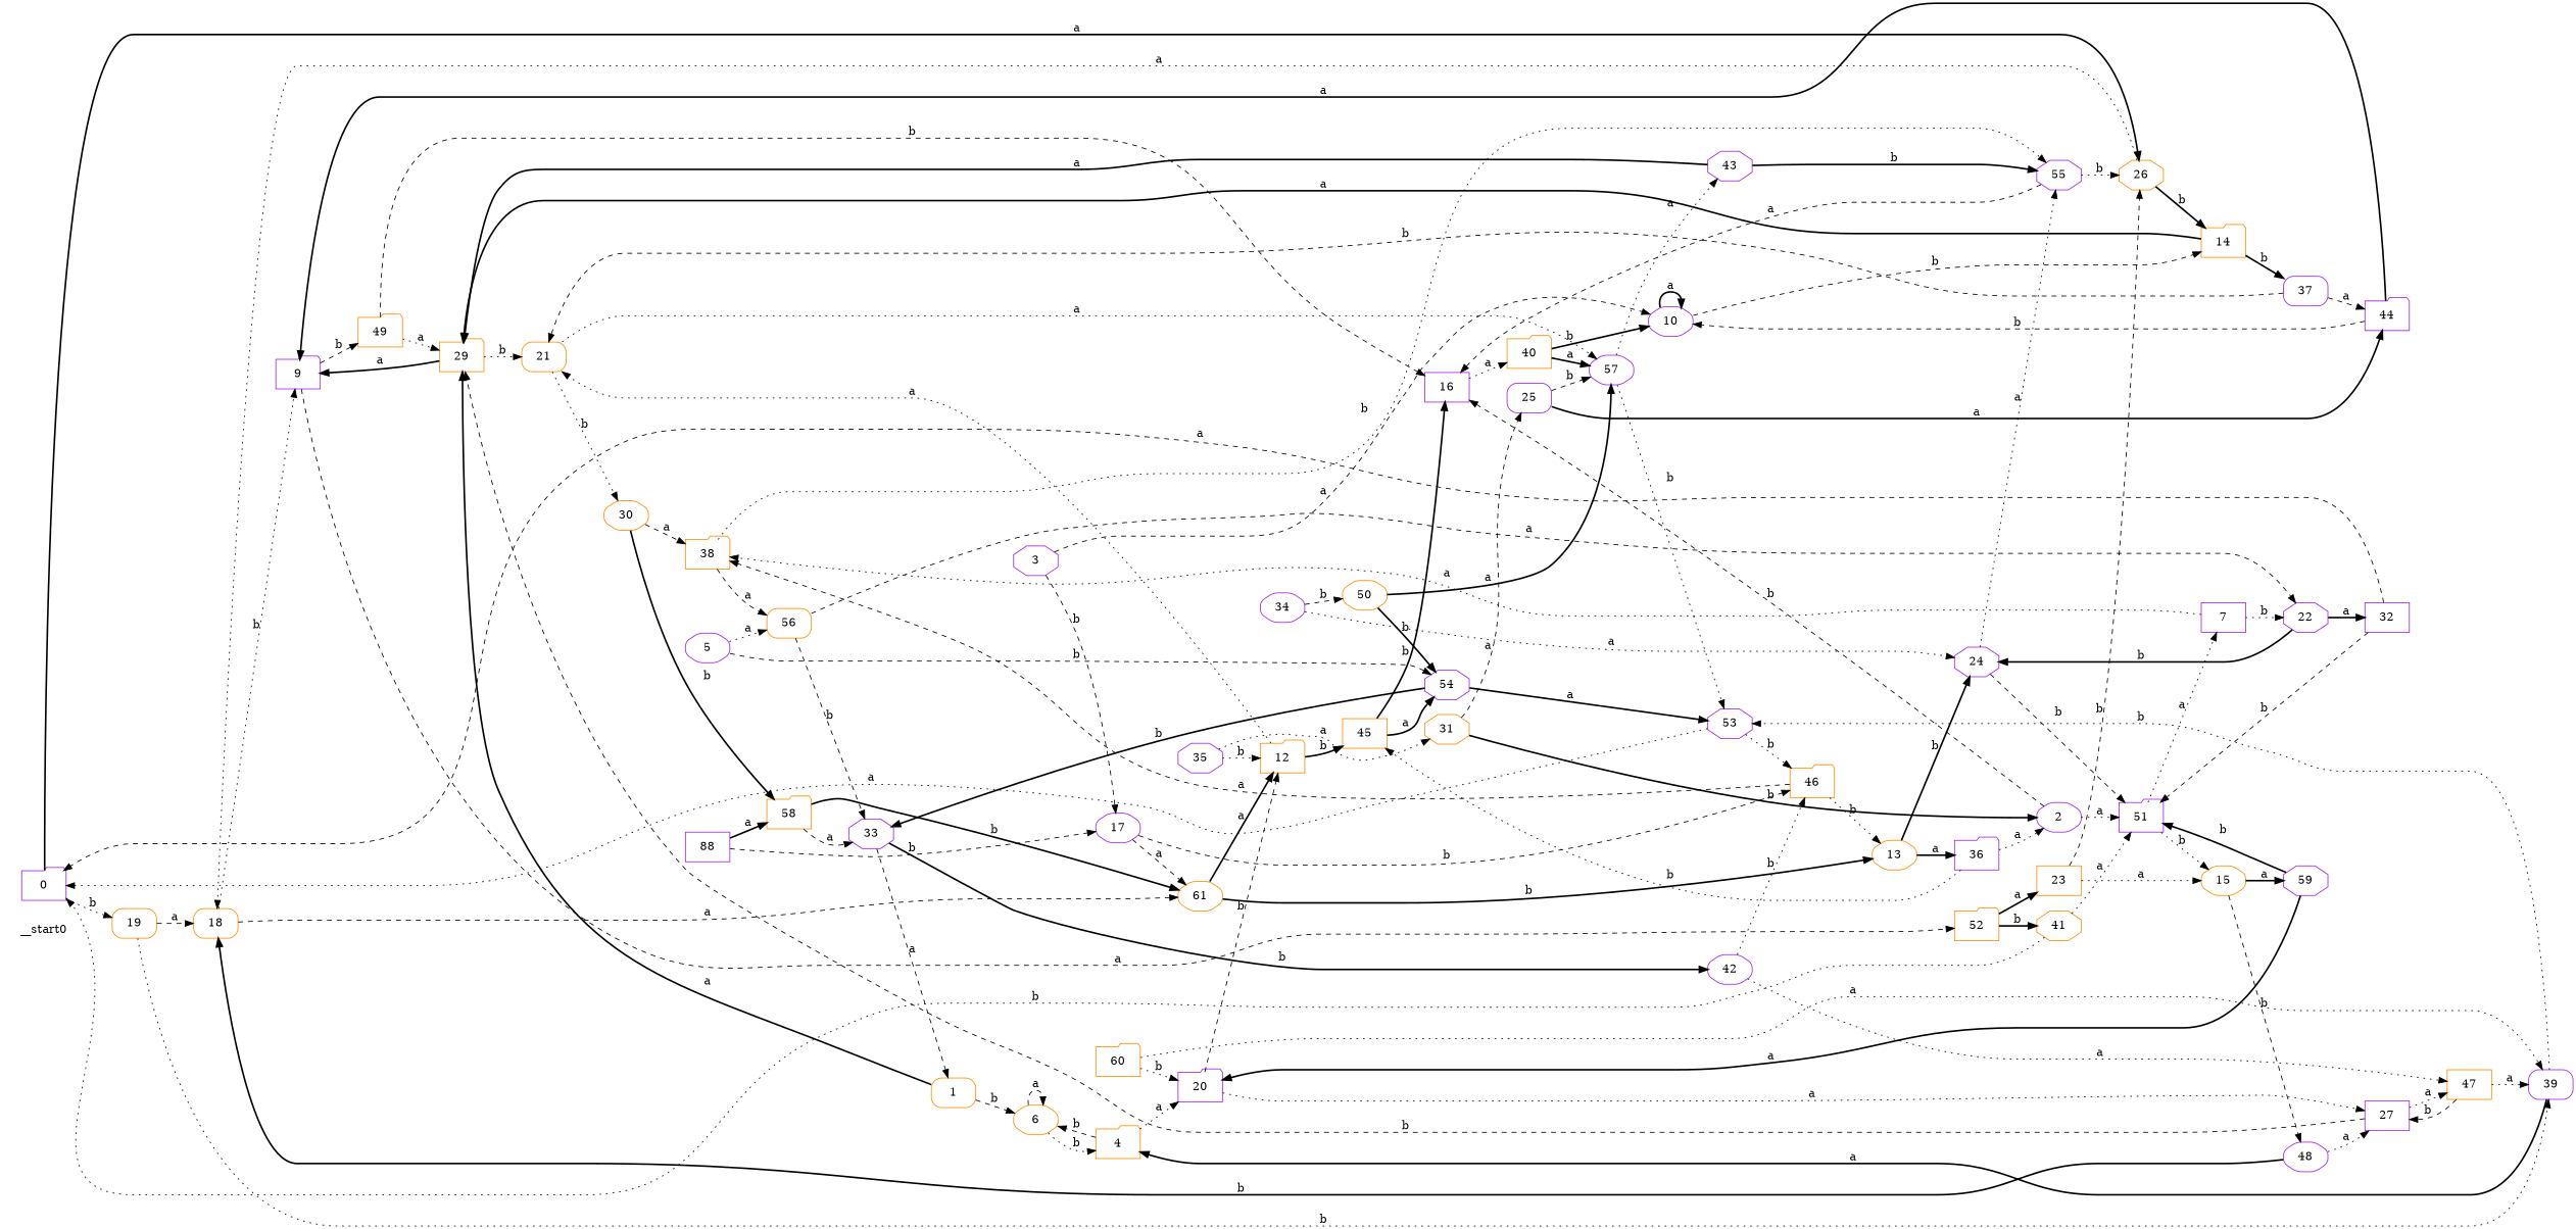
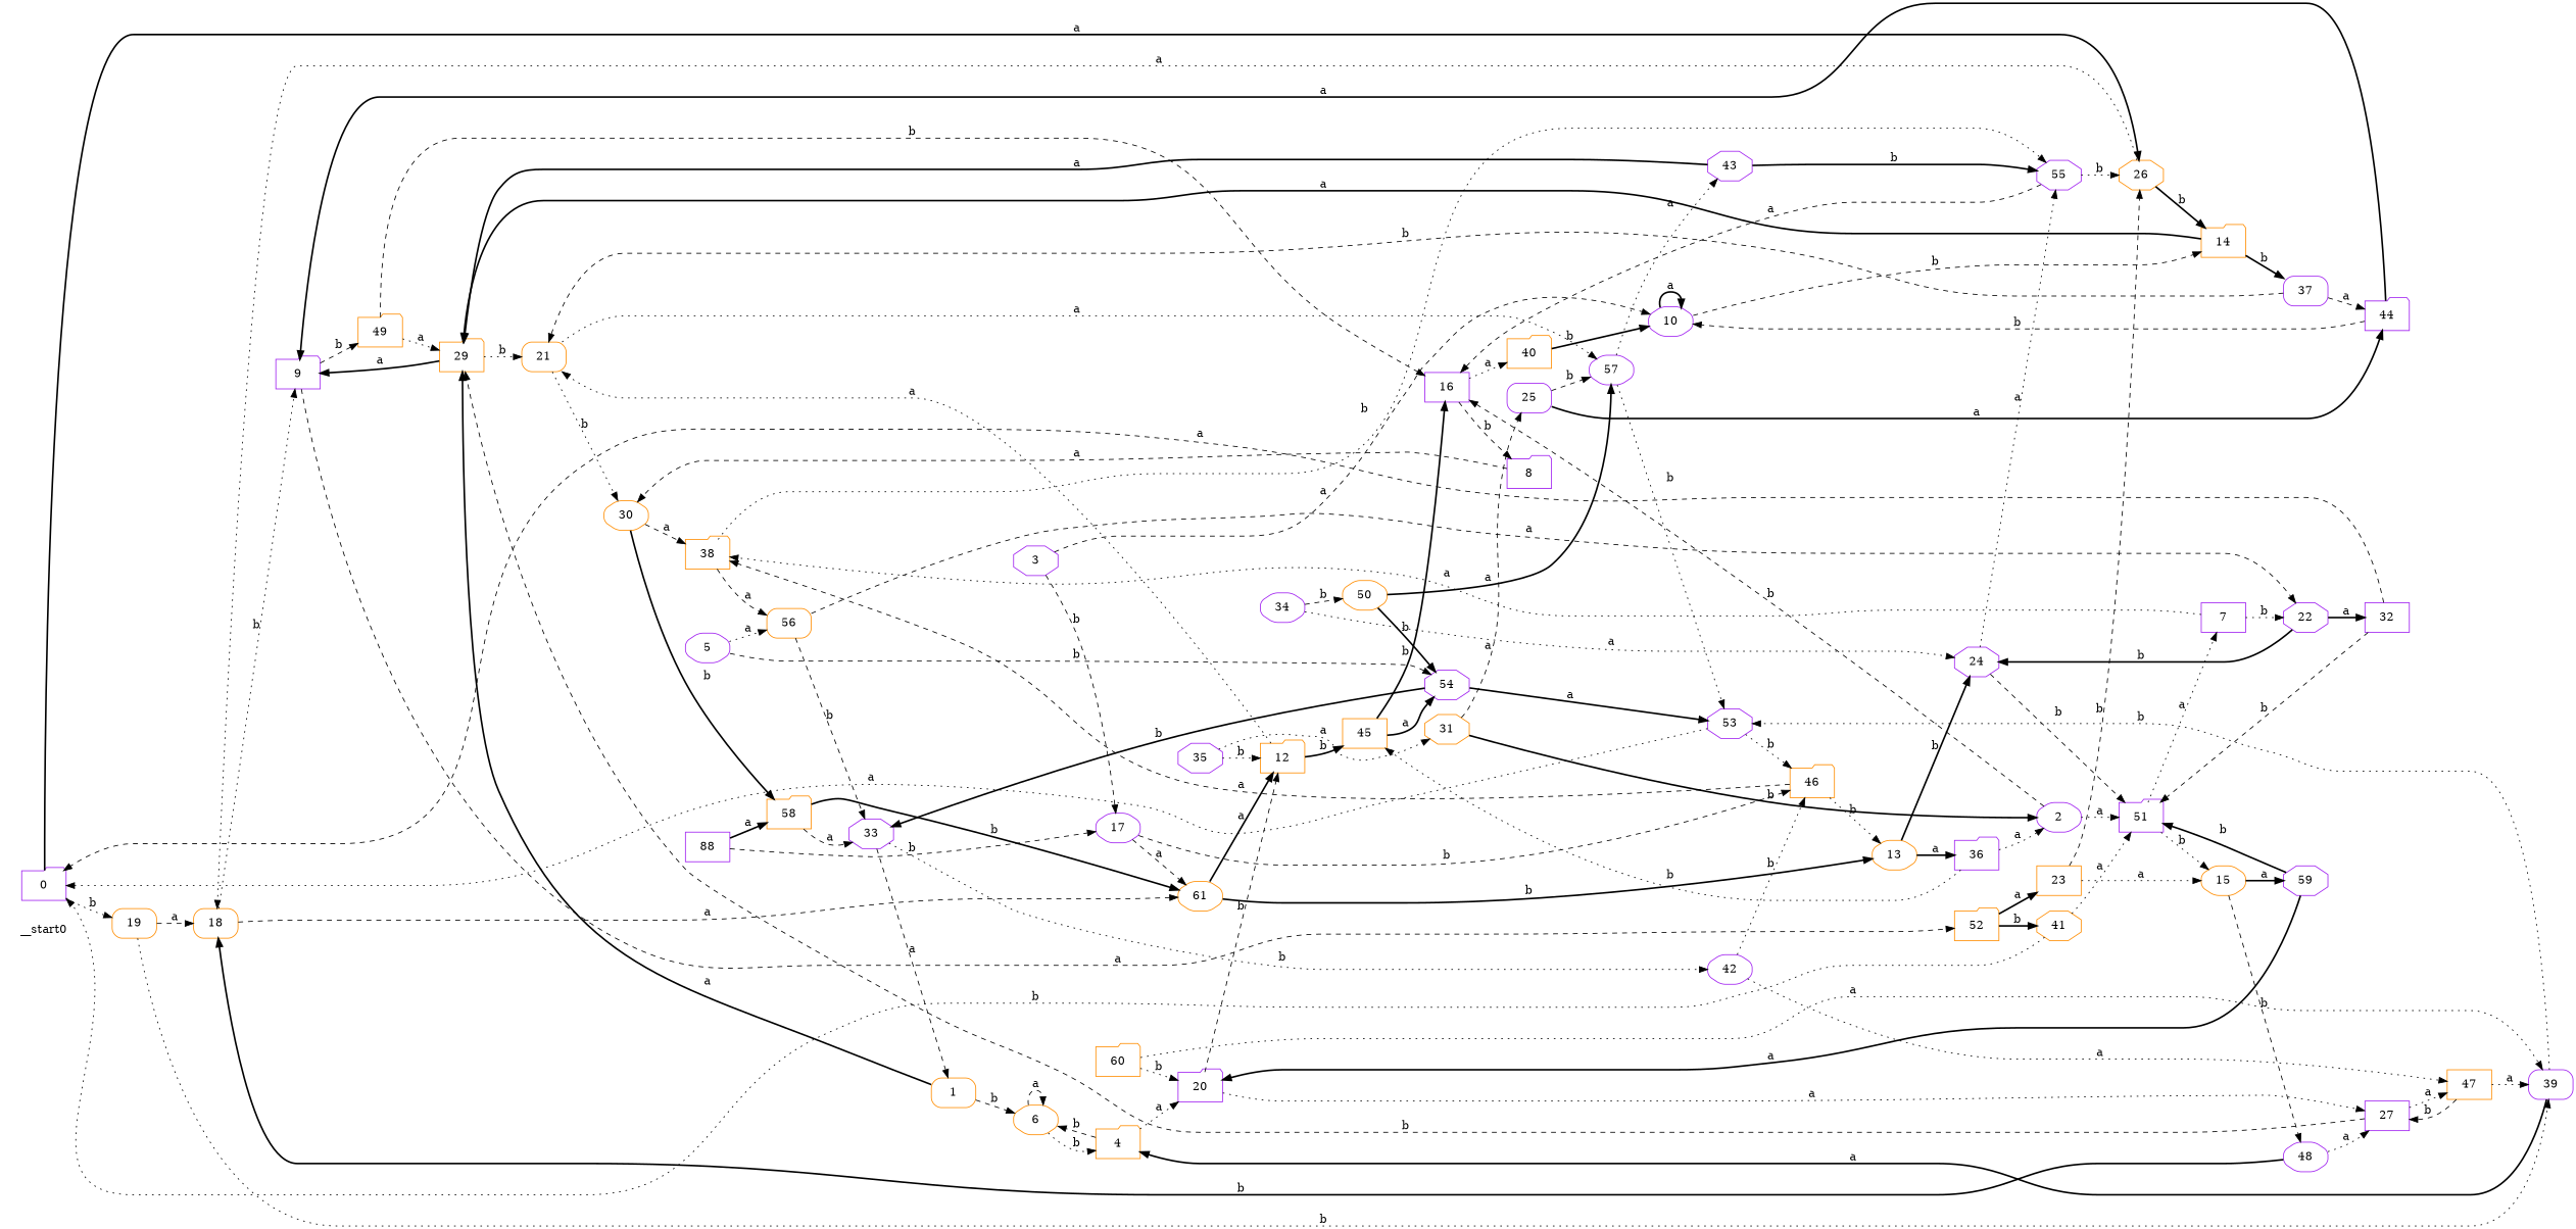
  digraph {
    rankdir=LR
    node [color=purple shape=octagon fillcolor=white style=filled]
    edge [style=dotted]
    __start0 [shape=none fillcolor="" style=""]
    n2 [label=0 shape=folder]
    n3 [color=darkorange label=19 shape=box style="rounded,filled"]
    n4 [color=darkorange label=26]
    n5 [color=darkorange label=18 shape=box style="rounded,filled"]
    n6 [label=39 shape=box style="rounded,filled"]
    n7 [color=darkorange label=14 shape=folder]
    n8 [color=darkorange label=1 shape=box style="rounded,filled"]
    n9 [color=darkorange label=6 style="rounded,filled"]
    n10 [color=darkorange label=29 shape=folder style="rounded,filled"]
    n11 [color=darkorange label=4 shape=folder style="rounded,filled"]
    n12 [label=9 shape=folder style="rounded,filled"]
    n13 [color=darkorange label=21 shape=box style="rounded,filled"]
    n14 [label=2 style="rounded,filled"]
    n15 [label=16 shape=box]
    n16 [label=51 shape=folder]
+   n17 [label=8 shape=folder]
    n18 [color=darkorange label=40 shape=folder style="rounded,filled"]
    n19 [label=7 shape=box]
    n20 [color=darkorange label=15 style="rounded,filled"]
    n21 [label=3]
    n22 [label=10 style="rounded,filled"]
    n23 [label=17 style="rounded,filled"]
    n24 [color=darkorange label=61 style="rounded,filled"]
    n25 [color=darkorange label=46 shape=folder]
    n26 [label=20 shape=folder]
    n27 [color=darkorange label=12 shape=folder style="rounded,filled"]
    n28 [label=27 shape=box]
    n29 [label=5 style="rounded,filled"]
    n30 [label=54]
    n31 [color=darkorange label=56 shape=box style="rounded,filled"]
    n32 [label=33]
    n33 [label=53]
    n34 [label=22]
    n35 [color=darkorange label=38 shape=folder style="rounded,filled"]
    n36 [label=24]
    n37 [label=32 shape=box]
    n38 [label=55]
    n39 [color=darkorange label=30 style="rounded,filled"]
    n40 [color=darkorange label=45 shape=box]
    n41 [color=darkorange label=58 shape=folder]
    n42 [color=darkorange label=49 shape=folder]
    n43 [color=darkorange label=52 shape=folder]
    n44 [color=darkorange label=23 shape=box]
    n45 [color=darkorange label=41]
    n46 [label=37 shape=box style="rounded,filled"]
    n47 [color=darkorange label=13 style="rounded,filled"]
    n48 [label=36 shape=folder]
    n49 [label=57 style="rounded,filled"]
    n50 [label=44 shape=folder]
    n51 [label=48 style="rounded,filled"]
    n52 [label=59]
    n53 [color=darkorange label=47 shape=box]
    n54 [label=43]
    n55 [label=25 shape=box style="rounded,filled"]
    n56 [label=88 shape=box]
    n57 [color=darkorange label=31]
    n58 [label=42 style="rounded,filled"]
    n59 [label=34 style="rounded,filled"]
    n60 [color=darkorange label=50 style="rounded,filled"]
    n61 [label=35]
    n62 [color=darkorange label=60 shape=folder style="rounded,filled"]
    n2 -> n3 [label=b]
    n2 -> n4 [label=a style=bold]
    n3 -> n5 [label=a style=dashed]
    n3 -> n6 [label=b]
    n4 -> n5 [label=a]
    n4 -> n7 [label=b style=bold]
    n5 -> n12 [label=b]
    n5 -> n24 [label=a style=dashed]
    n6 -> n11 [label=a style=bold]
    n6 -> n33 [label=b]
    n7 -> n10 [label=a style=bold]
    n7 -> n46 [label=b style=bold]
    n8 -> n9 [label=b style=dashed]
    n8 -> n10 [label=a style=bold]
    n9 -> n9 [label=a style=dashed]
    n9 -> n11 [label=b]
    n10 -> n12 [label=a style=bold]
    n10 -> n13 [label=b]
    n11 -> n9 [label=b style=dashed]
    n11 -> n26 [label=a]
    n12 -> n42 [label=b style=dashed]
    n12 -> n43 [label=a style=dashed]
    n13 -> n39 [label=b]
    n13 -> n49 [label=a]
    n14 -> n15 [label=b style=dashed]
    n14 -> n16 [label=a]
+   n15 -> n17 [label=b style=dashed]
    n15 -> n18 [label=a]
    n16 -> n19 [label=a]
    n16 -> n20 [label=b]
+   n17 -> n39 [label=a style=dashed]
    n18 -> n22 [label=b style=bold]
-   n18 -> n49 [label=a style=bold]
    n19 -> n34 [label=b]
    n19 -> n35 [label=a]
    n20 -> n51 [label=b style=dashed]
    n20 -> n52 [label=a style=bold]
    n21 -> n22 [label=a style=dashed]
    n21 -> n23 [label=b style=dashed]
    n22 -> n7 [label=b style=dashed]
    n22 -> n22 [label=a style=bold]
    n23 -> n24 [label=a style=dashed]
    n23 -> n25 [label=b style=dashed]
    n24 -> n27 [label=a style=bold]
    n24 -> n47 [label=b style=bold]
    n25 -> n35 [label=a style=dashed]
    n25 -> n47 [label=b]
    n26 -> n27 [label=b style=dashed]
    n26 -> n28 [label=a]
    n27 -> n13 [label=a]
    n27 -> n40 [label=b style=bold]
    n28 -> n10 [label=b style=dashed]
    n28 -> n53 [label=a]
    n29 -> n30 [label=b style=dashed]
    n29 -> n31 [label=a]
    n30 -> n32 [label=b style=bold]
    n30 -> n33 [label=a style=bold]
    n31 -> n32 [label=b style=dashed]
    n31 -> n34 [label=a style=dashed]
    n32 -> n8 [label=a style=dashed]
-   n32 -> n58 [label=b style=bold]
+   n32 -> n58 [label=b]
    n33 -> n2 [label=a]
    n33 -> n25 [label=b]
    n34 -> n36 [label=b style=bold]
    n34 -> n37 [label=a style=bold]
    n35 -> n31 [label=a style=dashed]
    n35 -> n38 [label=b]
    n36 -> n16 [label=b style=dashed]
    n36 -> n38 [label=a]
    n37 -> n2 [label=a style=dashed]
    n37 -> n16 [label=b style=dashed]
    n38 -> n4 [label=b]
    n38 -> n15 [label=a style=dashed]
    n39 -> n35 [label=a style=dashed]
    n39 -> n41 [label=b style=bold]
    n40 -> n15 [label=b style=bold]
    n40 -> n30 [label=a style=bold]
    n41 -> n24 [label=b style=bold]
    n41 -> n32 [label=a style=dashed]
    n42 -> n10 [label=a]
    n42 -> n15 [label=b style=dashed]
    n43 -> n44 [label=a style=bold]
    n43 -> n45 [label=b style=bold]
    n44 -> n4 [label=b style=dashed]
    n44 -> n20 [label=a]
    n45 -> n2 [label=b]
    n45 -> n16 [label=a]
    n46 -> n13 [label=b style=dashed]
    n46 -> n50 [label=a style=dashed]
    n47 -> n36 [label=b style=bold]
    n47 -> n48 [label=a style=bold]
    n48 -> n14 [label=a]
    n48 -> n40 [label=b]
    n49 -> n33 [label=b]
    n49 -> n54 [label=a]
    n50 -> n12 [label=a style=bold]
    n50 -> n22 [label=b style=dashed]
    n51 -> n5 [label=b style=bold]
    n51 -> n28 [label=a]
    n52 -> n16 [label=b style=bold]
    n52 -> n26 [label=a style=bold]
    n53 -> n6 [label=a]
    n53 -> n28 [label=b style=dashed]
    n54 -> n10 [label=a style=bold]
    n54 -> n38 [label=b style=bold]
    n55 -> n49 [label=b style=dashed]
    n55 -> n50 [label=a style=bold]
    n56 -> n23 [label=b style=dashed]
    n56 -> n41 [label=a style=bold]
    n57 -> n14 [label=b style=bold]
    n57 -> n55 [label=a style=dashed]
    n58 -> n25 [label=b]
    n58 -> n53 [label=a]
    n59 -> n36 [label=a]
    n59 -> n60 [label=b style=dashed]
    n60 -> n30 [label=b style=bold]
    n60 -> n49 [label=a style=bold]
    n61 -> n27 [label=b]
    n61 -> n57 [label=a]
    n62 -> n6 [label=a]
    n62 -> n26 [label=b]
  }
